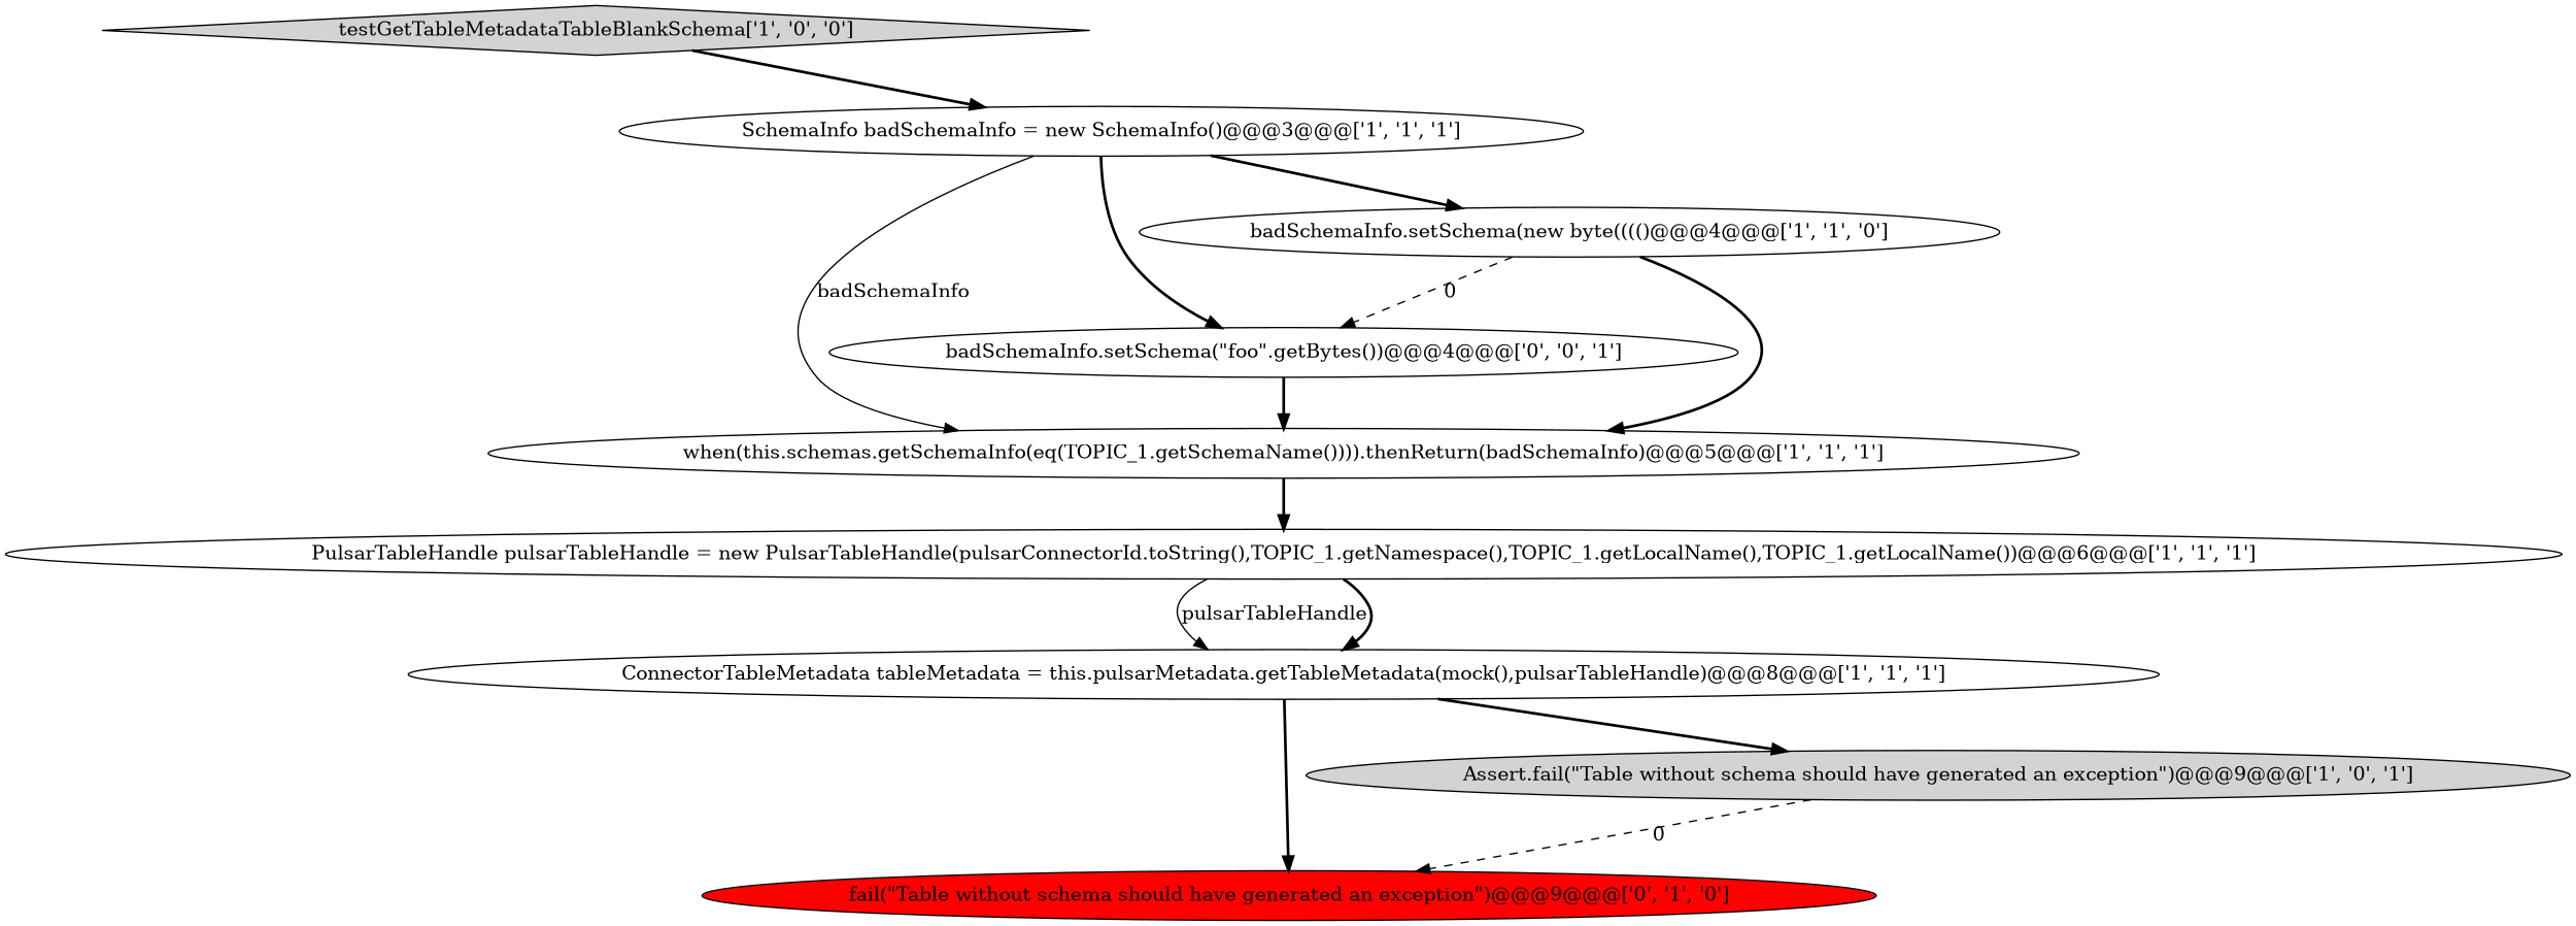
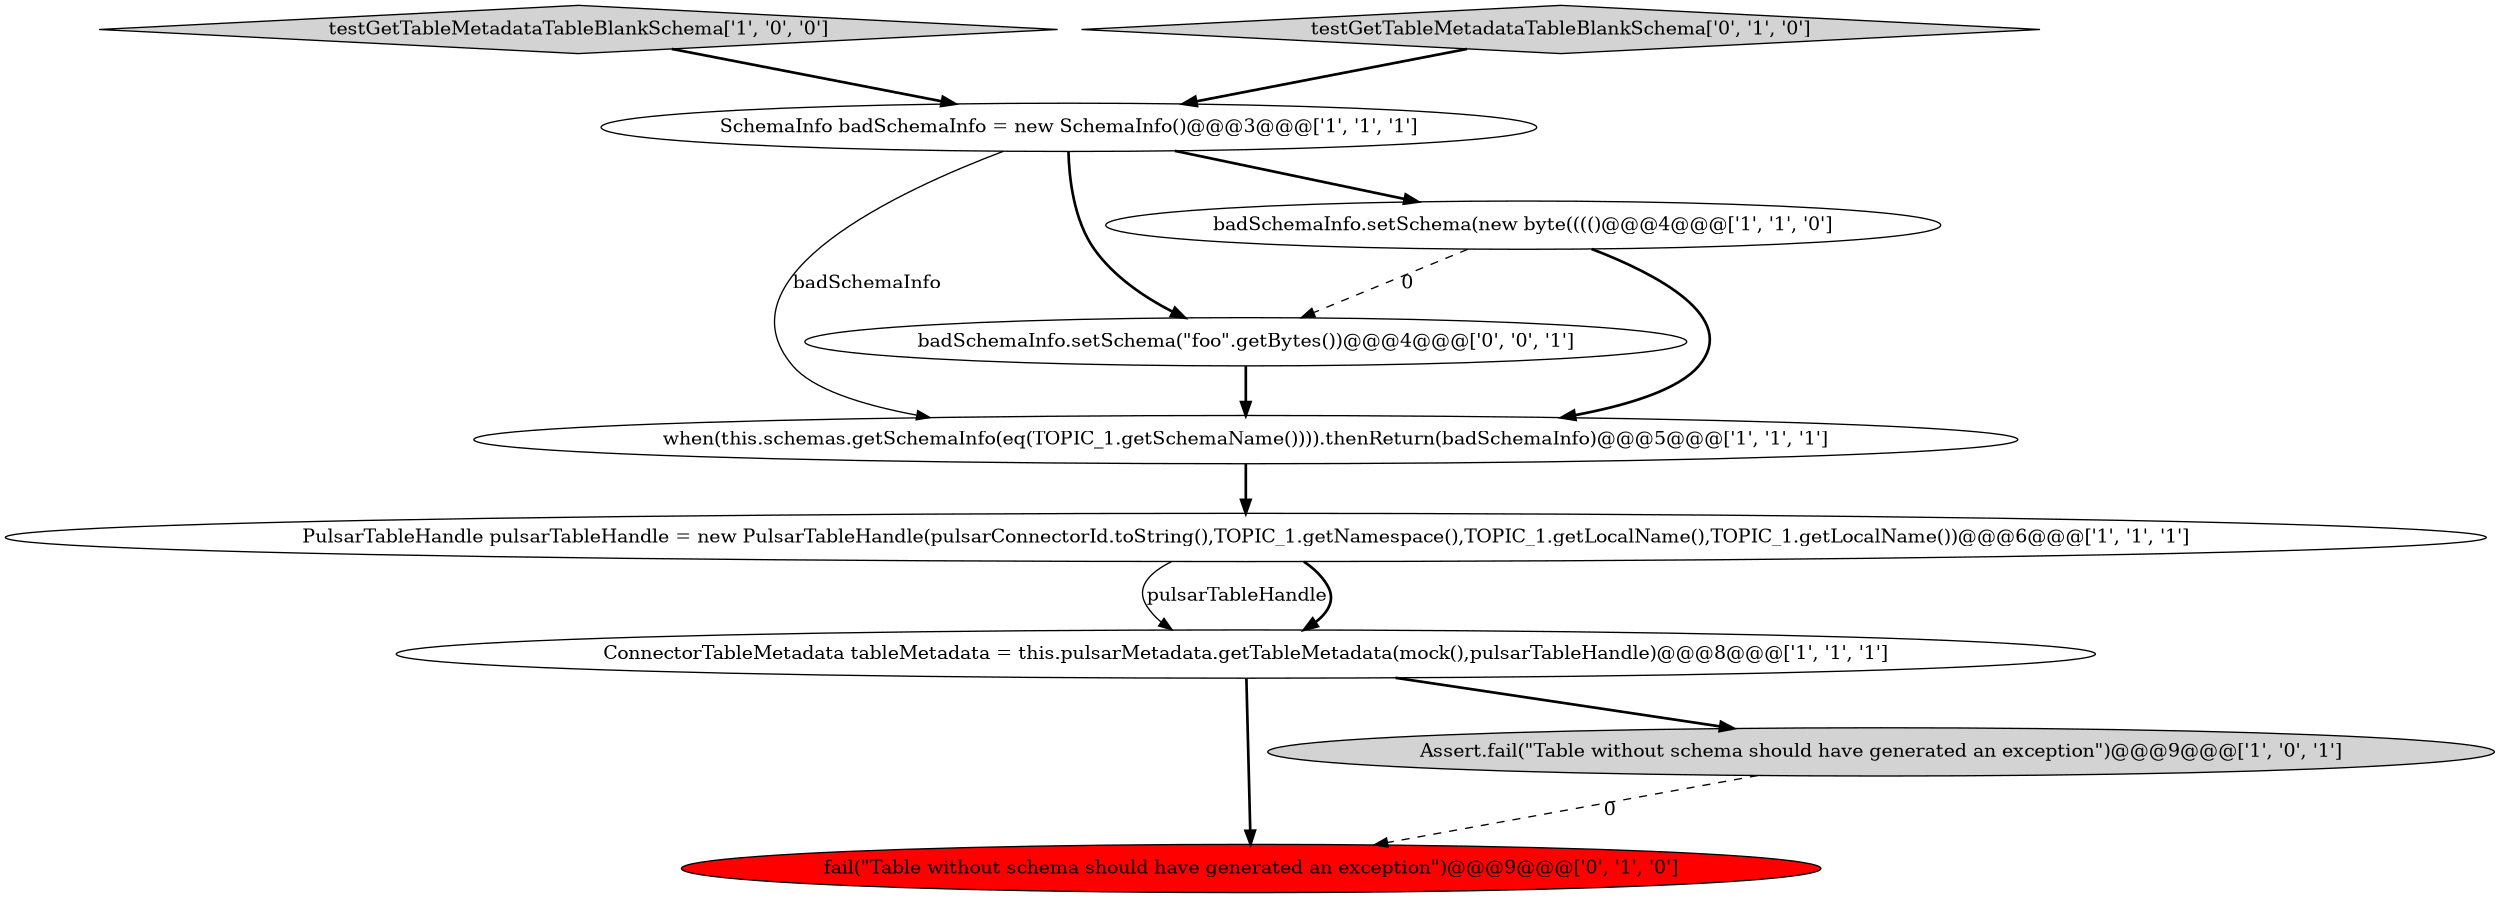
  digraph {
    node [fillcolor=white shape=ellipse style=filled]
    edge [style=bold]
    n1 [label="PulsarTableHandle pulsarTableHandle = new PulsarTableHandle(pulsarConnectorId.toString(),TOPIC_1.getNamespace(),TOPIC_1.getLocalName(),TOPIC_1.getLocalName())@@@6@@@['1', '1', '1']"]
    n2 [label="ConnectorTableMetadata tableMetadata = this.pulsarMetadata.getTableMetadata(mock(),pulsarTableHandle)@@@8@@@['1', '1', '1']"]
    n3 [fillcolor=red label="fail(\"Table without schema should have generated an exception\")@@@9@@@['0', '1', '0']"]
    n4 [fillcolor=lightgray label="Assert.fail(\"Table without schema should have generated an exception\")@@@9@@@['1', '0', '1']"]
    n5 [label="badSchemaInfo.setSchema(\"foo\".getBytes())@@@4@@@['0', '0', '1']"]
    n6 [label="when(this.schemas.getSchemaInfo(eq(TOPIC_1.getSchemaName()))).thenReturn(badSchemaInfo)@@@5@@@['1', '1', '1']"]
    n7 [label="SchemaInfo badSchemaInfo = new SchemaInfo()@@@3@@@['1', '1', '1']"]
    n8 [label="badSchemaInfo.setSchema(new byte(((()@@@4@@@['1', '1', '0']"]
    n9 [fillcolor=lightgray label="testGetTableMetadataTableBlankSchema['1', '0', '0']" shape=diamond]
+   n10 [fillcolor=lightgray label="testGetTableMetadataTableBlankSchema['0', '1', '0']" shape=diamond]
    n1 -> n2 [label=pulsarTableHandle style=solid]
    n1 -> n2
    n2 -> n3
    n2 -> n4
    n4 -> n3 [label=0 style=dashed]
    n5 -> n6
    n6 -> n1
    n7 -> n5
    n7 -> n6 [label=badSchemaInfo style=solid]
    n7 -> n8
    n8 -> n5 [label=0 style=dashed]
    n8 -> n6
    n9 -> n7
+   n10 -> n7
  }
